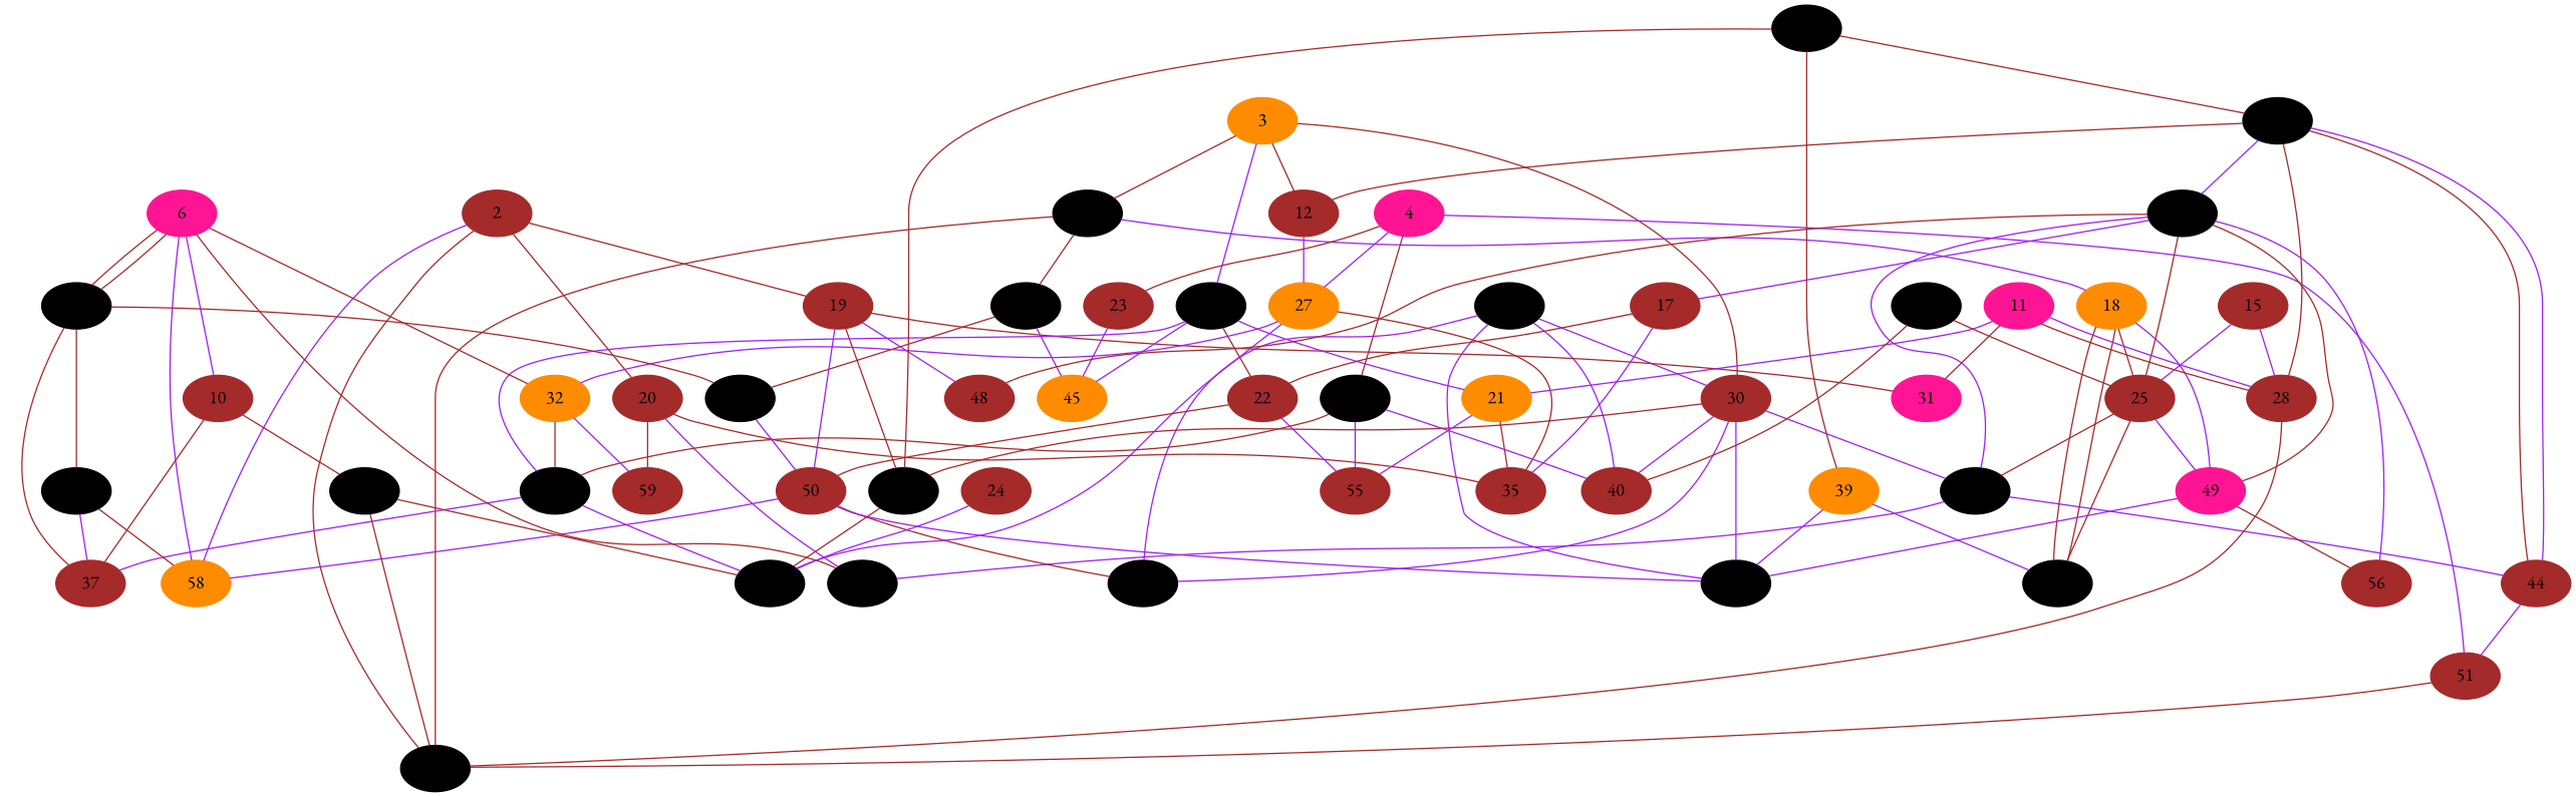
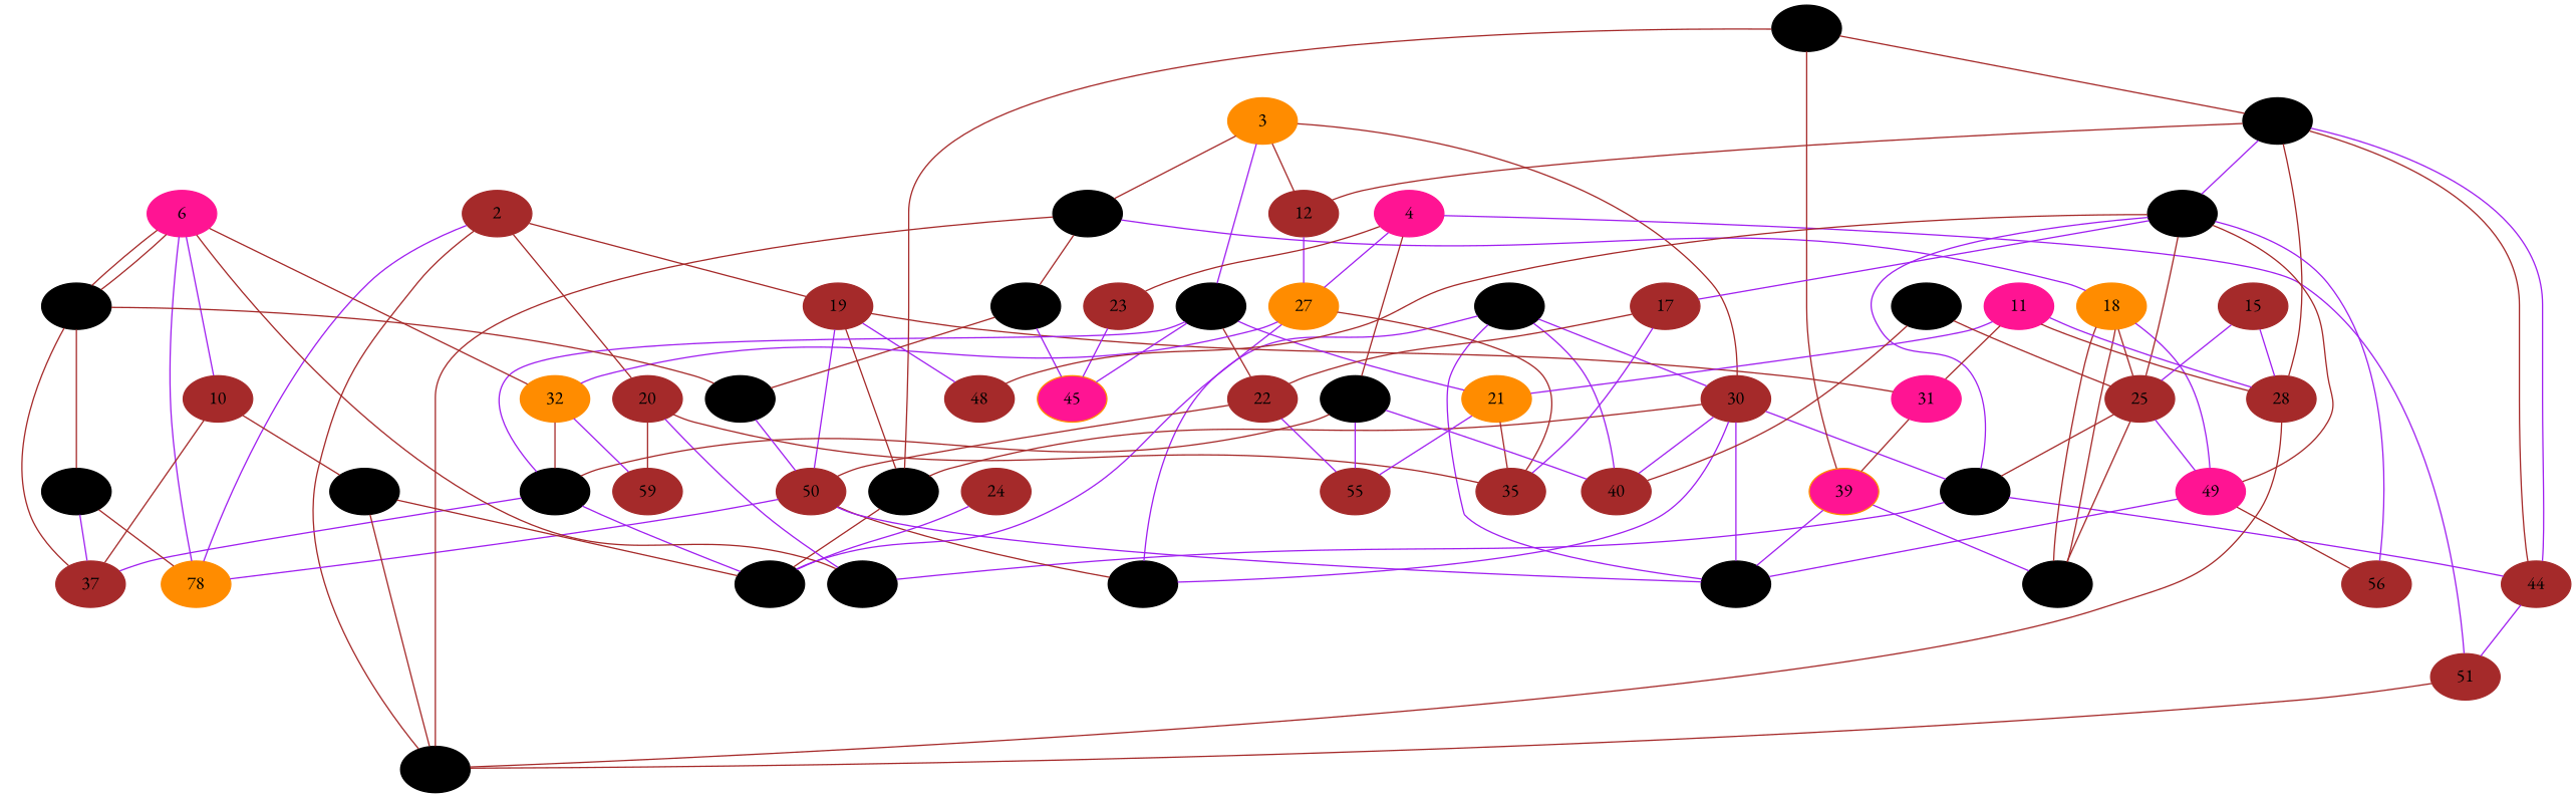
  graph {
    fontname="EB Garamond"
    node [color=brown fontname="EB Garamond" style=filled]
    edge [color=brown fontname="EB Garamond"]
    1 [color=black]
    30
    40
    52 [color=black]
    53 [color=black]
    42 [color=black]
    33 [color=black]
    2
    19
    20
    54 [color=black]
-   58 [color=darkorange]
+   58 [color=darkorange label=78]
    48
    31 [color=deeppink]
    50
    47 [color=black]
    35
    59
    3 [color=darkorange]
    7 [color=black]
    12
    14 [color=black]
    18 [color=darkorange]
    26 [color=black]
    27 [color=darkorange]
    21 [color=darkorange]
    22
    34 [color=black]
-   45 [color=darkorange]
+   45 [color=darkorange fillcolor=deeppink]
    4 [color=deeppink]
    23
    29 [color=black]
    51
    32 [color=darkorange]
    43 [color=black]
    55
    5 [color=black]
    8 [color=black]
-   39 [color=darkorange]
+   39 [color=darkorange fillcolor=deeppink]
    9 [color=black]
    28
    44
    57 [color=black]
    6 [color=deeppink]
    10
    16 [color=black]
    37
    38 [color=black]
    36 [color=black]
    41 [color=black]
    25
    49 [color=deeppink]
    17
    56
    11 [color=deeppink]
    13 [color=black]
    15
    24
    1 -- 30 [color=purple]
    1 -- 40 [color=purple]
    1 -- 52 [color=purple]
    1 -- 53 [color=purple]
    30 -- 40 [color=purple]
    30 -- 52 [color=purple]
    30 -- 53 [color=purple]
    30 -- 42
    30 -- 33 [color=purple]
    42 -- 43
    33 -- 47 [color=purple]
    33 -- 44 [color=purple]
    2 -- 19
    2 -- 20
    2 -- 54
    2 -- 58 [color=purple]
    19 -- 42
    19 -- 48 [color=purple]
    19 -- 31
    19 -- 50 [color=purple]
    20 -- 47 [color=purple]
    20 -- 35
    20 -- 59
+   31 -- 39
    50 -- 52
    50 -- 53 [color=purple]
    50 -- 58 [color=purple]
    3 -- 30
    3 -- 7
    3 -- 12
    3 -- 14 [color=purple]
    7 -- 54
    7 -- 18 [color=purple]
    7 -- 26
    12 -- 27 [color=purple]
    14 -- 21 [color=purple]
    14 -- 22
    14 -- 34 [color=purple]
    14 -- 45 [color=purple]
    18 -- 57
    18 -- 57
    18 -- 25
    18 -- 49 [color=purple]
    26 -- 45 [color=purple]
    26 -- 41
    27 -- 35
    27 -- 32 [color=purple]
    27 -- 43 [color=purple]
    21 -- 35
    21 -- 55 [color=purple]
    22 -- 50
    22 -- 55 [color=purple]
    34 -- 43 [color=purple]
    34 -- 37 [color=purple]
    4 -- 27 [color=purple]
    4 -- 23
    4 -- 29
    4 -- 51 [color=purple]
    23 -- 45 [color=purple]
    29 -- 40 [color=purple]
    29 -- 34
    29 -- 55 [color=purple]
    51 -- 54
    32 -- 59 [color=purple]
    32 -- 34
    5 -- 42
    5 -- 8
    5 -- 39
    8 -- 12
    8 -- 9 [color=purple]
    8 -- 28
    8 -- 44
    8 -- 44 [color=purple]
    39 -- 53 [color=purple]
    39 -- 57 [color=purple]
    9 -- 33 [color=purple]
    9 -- 48
    9 -- 25
    9 -- 49
    9 -- 17 [color=purple]
    9 -- 56 [color=purple]
    28 -- 54
    44 -- 51 [color=purple]
    6 -- 58 [color=purple]
    6 -- 47
    6 -- 32
    6 -- 10 [color=purple]
    6 -- 16
    6 -- 16
    10 -- 37
    10 -- 38
    16 -- 37
    16 -- 36
    16 -- 41
    38 -- 54
    38 -- 43
    36 -- 58
    36 -- 37 [color=purple]
    41 -- 50 [color=purple]
    25 -- 33
    25 -- 57
    25 -- 49 [color=purple]
    49 -- 53 [color=purple]
    49 -- 56
    17 -- 35 [color=purple]
    17 -- 22
    11 -- 31
    11 -- 21 [color=purple]
    11 -- 28
    11 -- 28 [color=purple]
    13 -- 40
    13 -- 25
    15 -- 28 [color=purple]
    15 -- 25 [color=purple]
    24 -- 43 [color=purple]
  }
